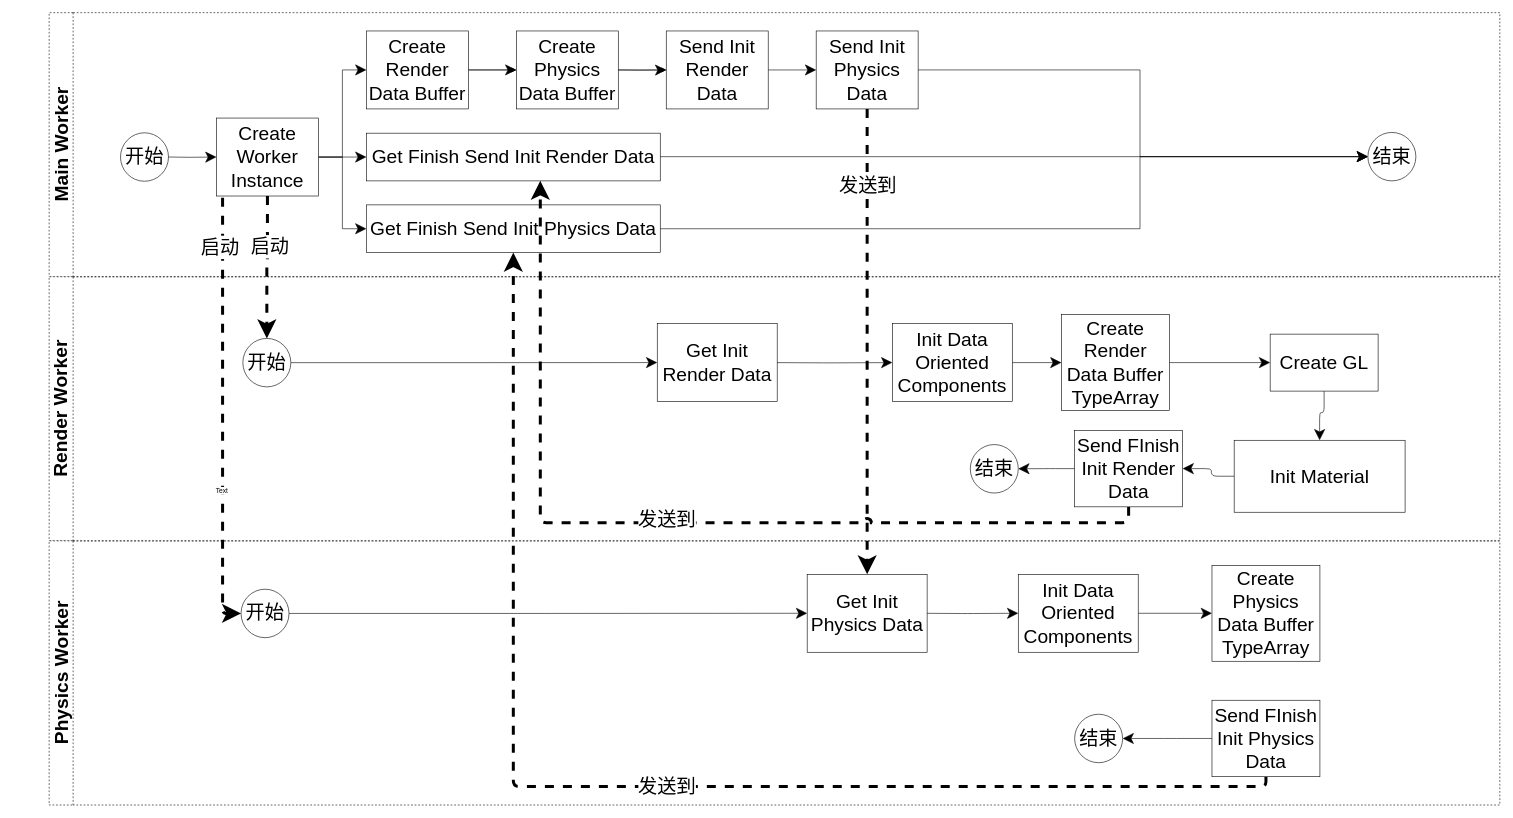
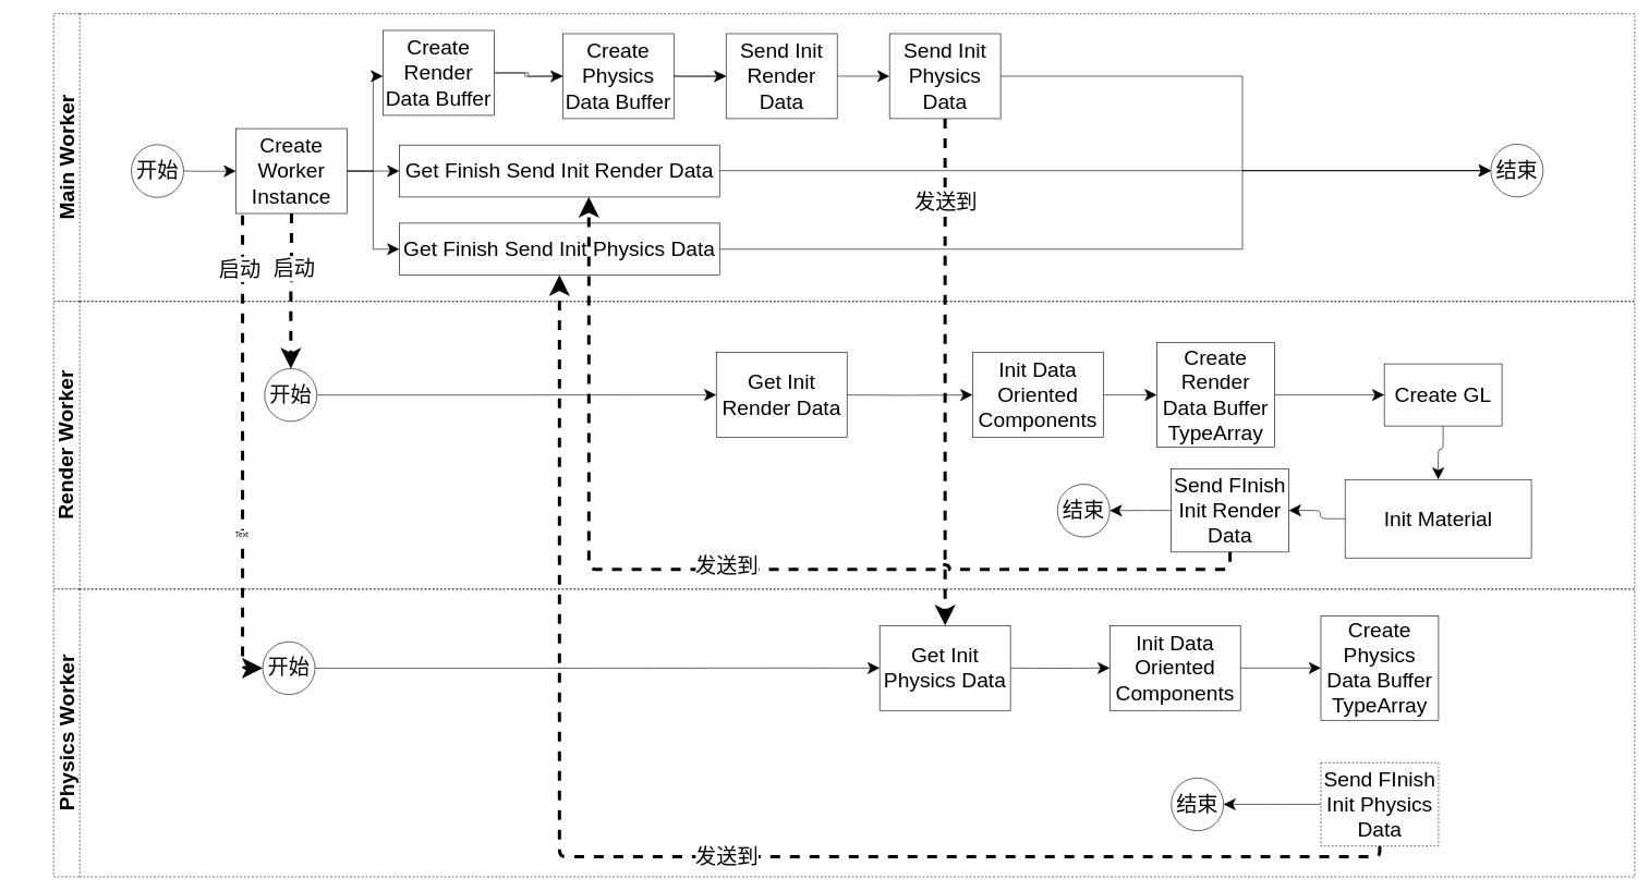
  <mxCell id="0" />
  <mxCell id="1" parent="0" />
  <mxCell id="2" value="&lt;font style=&quot;font-size: 32px&quot;&gt;Main Worker&lt;/font&gt;" style="swimlane;html=1;childLayout=stackLayout;resizeParent=1;resizeParentMax=0;horizontal=0;startSize=40;horizontalStack=0;fontSize=22;dashed=1;" parent="1" vertex="1"><mxGeometry x="81" y="20.58" width="2419" height="440.42" as="geometry"><mxRectangle x="120" y="120" width="30" height="50" as="alternateBounds" /></mxGeometry></mxCell>
  <mxCell id="3" style="edgeStyle=orthogonalEdgeStyle;rounded=0;orthogonalLoop=1;jettySize=auto;html=1;endArrow=classic;endFill=1;fontSize=22;" parent="1" edge="1"><mxGeometry relative="1" as="geometry"><mxPoint x="20" y="210.37" as="sourcePoint" /><mxPoint x="20.034" y="210.37" as="targetPoint" /></mxGeometry></mxCell>
  <mxCell id="4" value="开始" style="ellipse;whiteSpace=wrap;html=1;fontSize=32;" parent="1" vertex="1"><mxGeometry x="200" y="220.93" width="80" height="80.83" as="geometry" /></mxCell>
  <mxCell id="5" value="" style="edgeStyle=orthogonalEdgeStyle;rounded=0;orthogonalLoop=1;jettySize=auto;html=1;fontSize=32;endSize=16;startSize=16;" parent="1" target="14" edge="1"><mxGeometry relative="1" as="geometry"><mxPoint x="280" y="261.34" as="sourcePoint" /></mxGeometry></mxCell>
  <mxCell id="6" value="" style="edgeStyle=orthogonalEdgeStyle;rounded=0;orthogonalLoop=1;jettySize=auto;html=1;fontSize=32;endSize=16;startSize=16;" parent="1" source="14" target="17" edge="1"><mxGeometry relative="1" as="geometry"><Array as="points"><mxPoint x="570" y="261.14" /><mxPoint x="570" y="116.14" /></Array></mxGeometry></mxCell>
  <mxCell id="7" style="edgeStyle=orthogonalEdgeStyle;rounded=0;orthogonalLoop=1;jettySize=auto;html=1;entryX=0;entryY=0.5;entryDx=0;entryDy=0;startSize=16;endSize=16;" parent="1" source="14" target="21" edge="1"><mxGeometry relative="1" as="geometry" /></mxCell>
  <mxCell id="8" style="edgeStyle=orthogonalEdgeStyle;rounded=0;orthogonalLoop=1;jettySize=auto;html=1;entryX=0;entryY=0.5;entryDx=0;entryDy=0;startSize=16;endSize=16;" parent="1" source="14" target="32" edge="1"><mxGeometry relative="1" as="geometry"><Array as="points"><mxPoint x="570" y="261.14" /><mxPoint x="570" y="381.14" /></Array></mxGeometry></mxCell>
  <mxCell id="9" style="edgeStyle=orthogonalEdgeStyle;rounded=1;jumpStyle=none;orthogonalLoop=1;jettySize=auto;html=1;entryX=0.5;entryY=0;entryDx=0;entryDy=0;startSize=16;endSize=16;strokeWidth=5;dashed=1;" parent="1" source="14" target="59" edge="1"><mxGeometry relative="1" as="geometry"><Array as="points" /></mxGeometry></mxCell>
  <mxCell id="10" value="&lt;font style=&quot;font-size: 32px&quot;&gt;启动&lt;/font&gt;" style="edgeLabel;html=1;align=center;verticalAlign=middle;resizable=0;points=[];" parent="9" vertex="1" connectable="0"><mxGeometry x="-0.261" y="3" relative="1" as="geometry"><mxPoint y="-4" as="offset" /></mxGeometry></mxCell>
  <mxCell id="11" style="edgeStyle=orthogonalEdgeStyle;rounded=1;jumpStyle=none;orthogonalLoop=1;jettySize=auto;html=1;entryX=0;entryY=0.5;entryDx=0;entryDy=0;dashed=1;startSize=16;endSize=16;strokeWidth=5;exitX=0.06;exitY=1.023;exitDx=0;exitDy=0;exitPerimeter=0;" parent="1" source="14" target="62" edge="1"><mxGeometry relative="1" as="geometry"><Array as="points"><mxPoint x="370" y="1022" /></Array></mxGeometry></mxCell>
  <mxCell id="12" value="Text" style="edgeLabel;html=1;align=center;verticalAlign=middle;resizable=0;points=[];" parent="11" vertex="1" connectable="0"><mxGeometry x="0.347" y="-2" relative="1" as="geometry"><mxPoint as="offset" /></mxGeometry></mxCell>
  <mxCell id="13" value="&lt;font style=&quot;font-size: 32px&quot;&gt;启动&lt;/font&gt;" style="edgeLabel;html=1;align=center;verticalAlign=middle;resizable=0;points=[];" parent="11" vertex="1" connectable="0"><mxGeometry x="-0.799" y="-5" relative="1" as="geometry"><mxPoint y="9" as="offset" /></mxGeometry></mxCell>
  <mxCell id="14" value="Create Worker Instance" style="whiteSpace=wrap;html=1;fontSize=32;" parent="1" vertex="1"><mxGeometry x="360" y="196.35" width="170" height="130" as="geometry" /></mxCell>
  <mxCell id="15" value="" style="edgeStyle=orthogonalEdgeStyle;rounded=0;orthogonalLoop=1;jettySize=auto;html=1;" parent="1" source="17" target="23" edge="1"><mxGeometry relative="1" as="geometry" /></mxCell>
  <mxCell id="16" value="" style="edgeStyle=orthogonalEdgeStyle;rounded=0;orthogonalLoop=1;jettySize=auto;html=1;endSize=16;startSize=16;" parent="1" source="17" edge="1"><mxGeometry relative="1" as="geometry"><mxPoint x="860" y="116.14" as="targetPoint" /></mxGeometry></mxCell>
- <mxCell id="17" value="Create Render Data Buffer" style="whiteSpace=wrap;html=1;fontSize=32;" parent="1" vertex="1"><mxGeometry x="610" y="51.14" width="170" height="130" as="geometry" /></mxCell>
+ <mxCell id="17" value="Create Render Data Buffer" style="whiteSpace=wrap;html=1;fontSize=32;" parent="1" vertex="1"><mxGeometry x="585" y="46.14" width="170" height="130" as="geometry" /></mxCell>
  <mxCell id="18" value="&lt;font style=&quot;font-size: 32px&quot;&gt;Render Worker&lt;/font&gt;" style="swimlane;html=1;childLayout=stackLayout;resizeParent=1;resizeParentMax=0;horizontal=0;startSize=40;horizontalStack=0;fontSize=22;dashed=1;" parent="1" vertex="1"><mxGeometry x="81" y="461" width="2419" height="440.42" as="geometry"><mxRectangle x="120" y="120" width="30" height="50" as="alternateBounds" /></mxGeometry></mxCell>
  <mxCell id="19" value="&lt;font style=&quot;font-size: 32px&quot;&gt;Physics Worker&lt;/font&gt;" style="swimlane;html=1;childLayout=stackLayout;resizeParent=1;resizeParentMax=0;horizontal=0;startSize=40;horizontalStack=0;fontSize=22;dashed=1;" parent="1" vertex="1"><mxGeometry x="81" y="901.42" width="2419" height="440.42" as="geometry"><mxRectangle x="120" y="120" width="30" height="50" as="alternateBounds" /></mxGeometry></mxCell>
  <mxCell id="20" style="edgeStyle=orthogonalEdgeStyle;rounded=0;orthogonalLoop=1;jettySize=auto;html=1;entryX=0;entryY=0.5;entryDx=0;entryDy=0;startSize=16;endSize=16;" parent="1" source="21" target="33" edge="1"><mxGeometry relative="1" as="geometry"><Array as="points"><mxPoint x="2280" y="261.14" /></Array></mxGeometry></mxCell>
  <mxCell id="21" value="Get Finish Send Init Render Data" style="whiteSpace=wrap;html=1;fontSize=32;" parent="1" vertex="1"><mxGeometry x="610" y="221.56" width="490" height="79.58" as="geometry" /></mxCell>
  <mxCell id="22" value="" style="edgeStyle=orthogonalEdgeStyle;rounded=0;orthogonalLoop=1;jettySize=auto;html=1;" parent="1" source="23" target="25" edge="1"><mxGeometry relative="1" as="geometry" /></mxCell>
  <mxCell id="23" value="Create Physics Data Buffer" style="whiteSpace=wrap;html=1;fontSize=32;" parent="1" vertex="1"><mxGeometry x="860" y="51.14" width="170" height="130" as="geometry" /></mxCell>
  <mxCell id="24" value="" style="edgeStyle=orthogonalEdgeStyle;rounded=0;orthogonalLoop=1;jettySize=auto;html=1;endSize=16;startSize=16;" parent="1" source="25" target="29" edge="1"><mxGeometry relative="1" as="geometry" /></mxCell>
  <mxCell id="25" value="Send Init Render Data" style="whiteSpace=wrap;html=1;fontSize=32;" parent="1" vertex="1"><mxGeometry x="1110" y="51.14" width="170" height="130" as="geometry" /></mxCell>
  <mxCell id="26" style="edgeStyle=orthogonalEdgeStyle;rounded=0;orthogonalLoop=1;jettySize=auto;html=1;entryX=0;entryY=0.5;entryDx=0;entryDy=0;startSize=16;endSize=16;" parent="1" source="29" target="33" edge="1"><mxGeometry relative="1" as="geometry"><Array as="points"><mxPoint x="1900" y="116.14" /><mxPoint x="1900" y="261.14" /><mxPoint x="2280" y="261.14" /></Array></mxGeometry></mxCell>
  <mxCell id="27" style="edgeStyle=orthogonalEdgeStyle;rounded=1;jumpStyle=none;orthogonalLoop=1;jettySize=auto;html=1;dashed=1;startSize=16;endSize=16;strokeWidth=5;entryX=0.5;entryY=0;entryDx=0;entryDy=0;" parent="1" source="29" target="63" edge="1"><mxGeometry relative="1" as="geometry"><mxPoint x="1447" y="937.14" as="targetPoint" /></mxGeometry></mxCell>
  <mxCell id="28" value="&lt;font style=&quot;font-size: 32px&quot;&gt;发送到&lt;/font&gt;" style="edgeLabel;html=1;align=center;verticalAlign=middle;resizable=0;points=[];" parent="27" vertex="1" connectable="0"><mxGeometry x="-0.676" y="-2" relative="1" as="geometry"><mxPoint x="2" y="1" as="offset" /></mxGeometry></mxCell>
  <mxCell id="29" value="Send Init Physics Data" style="whiteSpace=wrap;html=1;fontSize=32;" parent="1" vertex="1"><mxGeometry x="1360" y="51.14" width="170" height="130" as="geometry" /></mxCell>
  <mxCell id="30" value="" style="edgeStyle=orthogonalEdgeStyle;rounded=0;orthogonalLoop=1;jettySize=auto;html=1;endSize=16;startSize=16;" parent="1" target="25" edge="1"><mxGeometry relative="1" as="geometry"><mxPoint x="1030" y="116.14" as="sourcePoint" /></mxGeometry></mxCell>
  <mxCell id="31" style="edgeStyle=orthogonalEdgeStyle;rounded=0;orthogonalLoop=1;jettySize=auto;html=1;entryX=0;entryY=0.5;entryDx=0;entryDy=0;startSize=16;endSize=16;" parent="1" source="32" target="33" edge="1"><mxGeometry relative="1" as="geometry"><Array as="points"><mxPoint x="1900" y="381.14" /><mxPoint x="1900" y="261.14" /><mxPoint x="2280" y="261.14" /></Array></mxGeometry></mxCell>
  <mxCell id="32" value="Get Finish Send Init Physics Data" style="whiteSpace=wrap;html=1;fontSize=32;" parent="1" vertex="1"><mxGeometry x="610" y="341.14" width="490" height="79.58" as="geometry" /></mxCell>
  <mxCell id="33" value="结束" style="ellipse;whiteSpace=wrap;html=1;fontSize=32;" parent="1" vertex="1"><mxGeometry x="2280" y="220.31" width="80" height="80.83" as="geometry" /></mxCell>
  <mxCell id="34" style="edgeStyle=orthogonalEdgeStyle;rounded=0;orthogonalLoop=1;jettySize=auto;html=1;endArrow=classic;endFill=1;fontSize=22;" parent="1" edge="1"><mxGeometry relative="1" as="geometry"><mxPoint x="30" y="565.38" as="sourcePoint" /><mxPoint x="30.034" y="565.38" as="targetPoint" /></mxGeometry></mxCell>
  <mxCell id="35" style="edgeStyle=orthogonalEdgeStyle;rounded=1;jumpStyle=none;orthogonalLoop=1;jettySize=auto;html=1;entryX=0;entryY=0.5;entryDx=0;entryDy=0;startSize=16;endSize=16;strokeWidth=1;" parent="1" target="37" edge="1"><mxGeometry relative="1" as="geometry"><mxPoint x="1286" y="604.14" as="sourcePoint" /></mxGeometry></mxCell>
  <mxCell id="36" value="" style="edgeStyle=orthogonalEdgeStyle;rounded=1;jumpStyle=none;orthogonalLoop=1;jettySize=auto;html=1;startSize=16;endSize=16;strokeWidth=1;" parent="1" source="37" target="39" edge="1"><mxGeometry relative="1" as="geometry" /></mxCell>
  <mxCell id="37" value="Init Data Oriented Components" style="whiteSpace=wrap;html=1;fontSize=32;" parent="1" vertex="1"><mxGeometry x="1487" y="539.14" width="200" height="130" as="geometry" /></mxCell>
  <mxCell id="38" value="" style="edgeStyle=orthogonalEdgeStyle;rounded=1;jumpStyle=none;orthogonalLoop=1;jettySize=auto;html=1;startSize=16;endSize=16;strokeWidth=1;" parent="1" source="39" target="41" edge="1"><mxGeometry relative="1" as="geometry" /></mxCell>
  <mxCell id="39" value="Create Render Data Buffer TypeArray" style="whiteSpace=wrap;html=1;fontSize=32;" parent="1" vertex="1"><mxGeometry x="1769" y="524.14" width="180" height="160" as="geometry" /></mxCell>
  <mxCell id="40" value="" style="edgeStyle=orthogonalEdgeStyle;rounded=1;jumpStyle=none;orthogonalLoop=1;jettySize=auto;html=1;startSize=16;endSize=16;strokeWidth=1;" parent="1" source="41" target="43" edge="1"><mxGeometry relative="1" as="geometry" /></mxCell>
  <mxCell id="41" value="Create GL" style="whiteSpace=wrap;html=1;fontSize=32;" parent="1" vertex="1"><mxGeometry x="2117" y="556.64" width="180" height="95" as="geometry" /></mxCell>
  <mxCell id="42" value="" style="edgeStyle=orthogonalEdgeStyle;rounded=1;jumpStyle=none;orthogonalLoop=1;jettySize=auto;html=1;startSize=16;endSize=16;strokeWidth=1;" parent="1" source="43" target="47" edge="1"><mxGeometry relative="1" as="geometry" /></mxCell>
  <mxCell id="43" value="Init Material" style="whiteSpace=wrap;html=1;fontSize=32;" parent="1" vertex="1"><mxGeometry x="2057" y="733.64" width="285" height="120" as="geometry" /></mxCell>
  <mxCell id="44" style="edgeStyle=orthogonalEdgeStyle;rounded=1;jumpStyle=none;orthogonalLoop=1;jettySize=auto;html=1;startSize=16;endSize=16;strokeWidth=1;" parent="1" source="47" target="48" edge="1"><mxGeometry relative="1" as="geometry" /></mxCell>
  <mxCell id="45" style="edgeStyle=orthogonalEdgeStyle;rounded=1;jumpStyle=arc;orthogonalLoop=1;jettySize=auto;html=1;startSize=16;endSize=16;strokeWidth=5;dashed=1;" parent="1" source="47" edge="1"><mxGeometry relative="1" as="geometry"><mxPoint x="900" y="301" as="targetPoint" /><Array as="points"><mxPoint x="1881" y="871" /><mxPoint x="900" y="871" /><mxPoint x="900" y="301" /></Array></mxGeometry></mxCell>
  <mxCell id="46" value="&lt;font style=&quot;font-size: 32px&quot;&gt;发送到&lt;/font&gt;" style="edgeLabel;html=1;align=center;verticalAlign=middle;resizable=0;points=[];" parent="45" vertex="1" connectable="0"><mxGeometry x="0.011" y="-6" relative="1" as="geometry"><mxPoint as="offset" /></mxGeometry></mxCell>
  <mxCell id="47" value="Send FInish Init Render Data" style="whiteSpace=wrap;html=1;fontSize=32;" parent="1" vertex="1"><mxGeometry x="1791" y="717.14" width="180" height="127.5" as="geometry" /></mxCell>
  <mxCell id="48" value="结束" style="ellipse;whiteSpace=wrap;html=1;fontSize=32;" parent="1" vertex="1"><mxGeometry x="1617" y="740.81" width="80" height="80.83" as="geometry" /></mxCell>
  <mxCell id="49" style="edgeStyle=orthogonalEdgeStyle;rounded=1;jumpStyle=none;orthogonalLoop=1;jettySize=auto;html=1;startSize=16;endSize=16;strokeWidth=1;" parent="1" target="51" edge="1"><mxGeometry relative="1" as="geometry"><mxPoint x="1537" y="1022.14" as="sourcePoint" /></mxGeometry></mxCell>
  <mxCell id="50" style="edgeStyle=orthogonalEdgeStyle;rounded=1;jumpStyle=none;orthogonalLoop=1;jettySize=auto;html=1;startSize=16;endSize=16;strokeWidth=1;" parent="1" source="51" target="52" edge="1"><mxGeometry relative="1" as="geometry" /></mxCell>
  <mxCell id="51" value="Init Data Oriented Components" style="whiteSpace=wrap;html=1;fontSize=32;" parent="1" vertex="1"><mxGeometry x="1697" y="957.14" width="200" height="130" as="geometry" /></mxCell>
  <mxCell id="52" value="Create Physics Data Buffer TypeArray" style="whiteSpace=wrap;html=1;fontSize=32;" parent="1" vertex="1"><mxGeometry x="2020" y="942.14" width="180" height="160" as="geometry" /></mxCell>
  <mxCell id="53" style="edgeStyle=orthogonalEdgeStyle;rounded=1;jumpStyle=none;orthogonalLoop=1;jettySize=auto;html=1;entryX=1;entryY=0.5;entryDx=0;entryDy=0;startSize=16;endSize=16;strokeWidth=1;" parent="1" source="56" target="57" edge="1"><mxGeometry relative="1" as="geometry" /></mxCell>
  <mxCell id="54" style="edgeStyle=orthogonalEdgeStyle;rounded=1;jumpStyle=arc;orthogonalLoop=1;jettySize=auto;html=1;startSize=16;endSize=16;strokeWidth=5;dashed=1;" parent="1" source="56" target="32" edge="1"><mxGeometry relative="1" as="geometry"><Array as="points"><mxPoint x="2110" y="1311.14" /><mxPoint x="855" y="1311.14" /></Array></mxGeometry></mxCell>
  <mxCell id="55" value="&lt;font style=&quot;font-size: 32px&quot;&gt;发送到&lt;/font&gt;" style="edgeLabel;html=1;align=center;verticalAlign=middle;resizable=0;points=[];" parent="54" vertex="1" connectable="0"><mxGeometry x="-0.197" y="2" relative="1" as="geometry"><mxPoint x="-148" y="-2" as="offset" /></mxGeometry></mxCell>
- <mxCell id="56" value="Send FInish Init Physics Data" style="whiteSpace=wrap;html=1;fontSize=32;" parent="1" vertex="1"><mxGeometry x="2020" y="1167.14" width="180" height="127.5" as="geometry" /></mxCell>
+ <mxCell id="56" value="Send FInish Init Physics Data" style="whiteSpace=wrap;html=1;fontSize=32;dashed=1;" parent="1" vertex="1"><mxGeometry x="2020" y="1167.14" width="180" height="127.5" as="geometry" /></mxCell>
  <mxCell id="57" value="结束" style="ellipse;whiteSpace=wrap;html=1;fontSize=32;" parent="1" vertex="1"><mxGeometry x="1791" y="1190.47" width="80" height="80.83" as="geometry" /></mxCell>
  <mxCell id="58" style="edgeStyle=orthogonalEdgeStyle;rounded=1;jumpStyle=none;orthogonalLoop=1;jettySize=auto;html=1;startSize=16;endSize=16;strokeWidth=1;" parent="1" source="59" target="60" edge="1"><mxGeometry relative="1" as="geometry" /></mxCell>
  <mxCell id="59" value="开始" style="ellipse;whiteSpace=wrap;html=1;fontSize=32;" parent="1" vertex="1"><mxGeometry x="404" y="563.81" width="80" height="80.83" as="geometry" /></mxCell>
  <mxCell id="60" value="Get Init Render Data" style="whiteSpace=wrap;html=1;fontSize=32;" parent="1" vertex="1"><mxGeometry x="1095" y="539.14" width="200" height="130" as="geometry" /></mxCell>
  <mxCell id="61" style="edgeStyle=orthogonalEdgeStyle;rounded=1;jumpStyle=none;orthogonalLoop=1;jettySize=auto;html=1;entryX=0;entryY=0.5;entryDx=0;entryDy=0;startSize=16;endSize=16;strokeWidth=1;" parent="1" source="62" target="63" edge="1"><mxGeometry relative="1" as="geometry" /></mxCell>
  <mxCell id="62" value="开始" style="ellipse;whiteSpace=wrap;html=1;fontSize=32;" parent="1" vertex="1"><mxGeometry x="401" y="982" width="80" height="80.83" as="geometry" /></mxCell>
  <mxCell id="63" value="Get Init Physics Data" style="whiteSpace=wrap;html=1;fontSize=32;" parent="1" vertex="1"><mxGeometry x="1345" y="957.14" width="200" height="130" as="geometry" /></mxCell>
